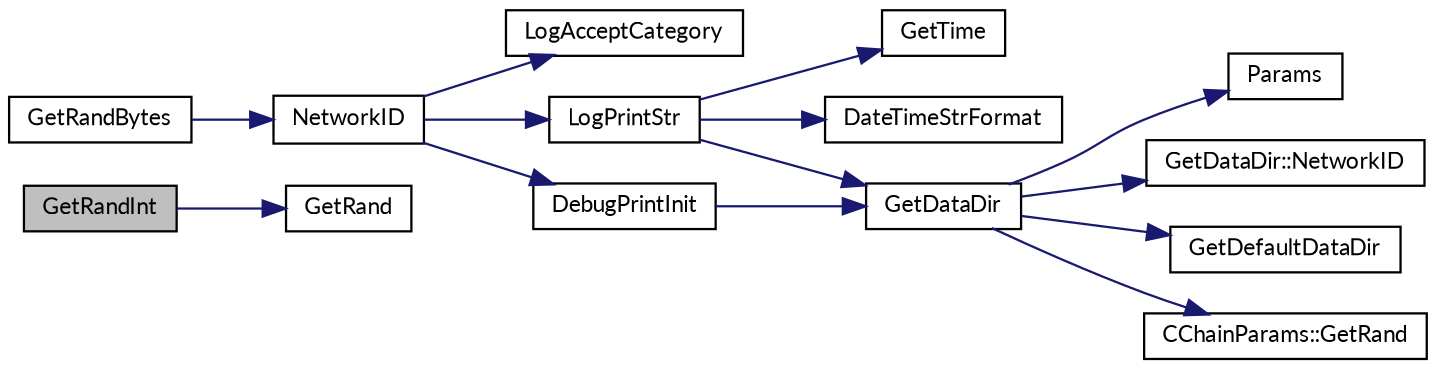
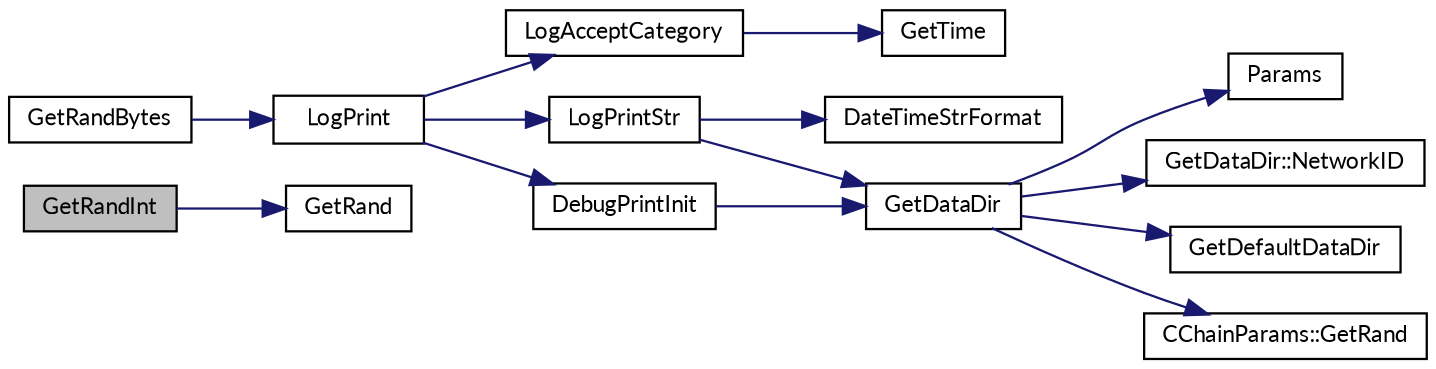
  digraph {
    fontname=Lato
    rankdir=LR
    node [color=black fillcolor=white fontname=Lato fontsize=10 shape=record style=filled]
    edge [color=midnightblue fontname=Lato fontsize=10 labelfontname=Helvetica labelfontsize=10 style=solid]
    n1 [fillcolor=grey75 fontcolor=black height=0.2 label=GetRandInt width=0.4]
    n2 [height=0.2 label=GetRand width=0.4]
    n3 [height=0.2 label=GetRandBytes width=0.4]
-   n4 [height=0.2 label=NetworkID width=0.4]
+   n4 [height=0.2 label=LogPrint width=0.4]
    n5 [height=0.2 label=LogAcceptCategory width=0.4]
    n6 [height=0.2 label=LogPrintStr width=0.4]
    n7 [height=0.2 label=DebugPrintInit width=0.4]
    n8 [height=0.2 label=GetDataDir width=0.4]
    n9 [height=0.2 label=DateTimeStrFormat width=0.4]
    n10 [height=0.2 label=GetTime width=0.4]
    n11 [height=0.2 label=Params width=0.4]
    n12 [height=0.2 label="GetDataDir::NetworkID" width=0.4]
    n13 [height=0.2 label=GetDefaultDataDir width=0.4]
    n14 [height=0.2 label="CChainParams::GetRand" width=0.4]
    n1 -> n2
    n3 -> n4
    n4 -> n5
    n4 -> n6
    n4 -> n7
    n6 -> n8
    n6 -> n9
-   n6 -> n10
+   n5 -> n10
    n7 -> n8
    n8 -> n11
    n8 -> n12
    n8 -> n13
    n8 -> n14
  }
